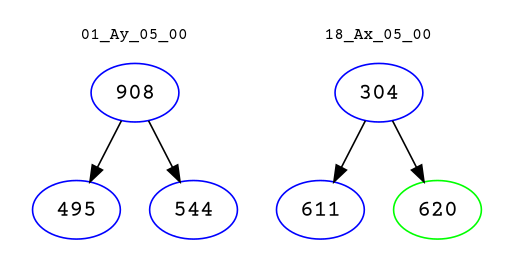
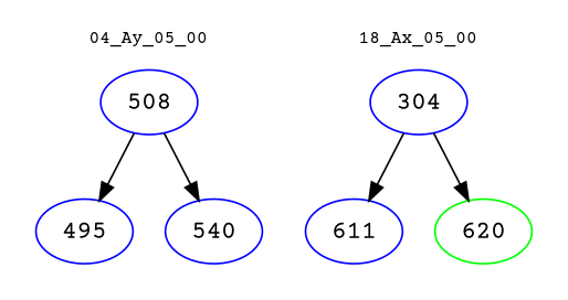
  digraph {
    fontname="Courier Prime"
    node [color=blue fontname="Courier Prime"]
    edge [color=black fontname="Courier Prime"]
-   n1 [label=908]
+   n1 [label=508]
    n2 [label=495]
-   n3 [label=544]
+   n3 [label=540]
    n4 [label=304]
    n5 [label=611]
    n6 [color=green label=620]
    subgraph cluster_1 {
      color=white
      fontsize=10
-     label="01_Ay_05_00"
+     label="04_Ay_05_00"
      n1
      n2
      n3
    }
    subgraph cluster_2 {
      color=white
      fontsize=10
      label="18_Ax_05_00"
      n4
      n5
      n6
    }
    n1 -> n2
    n1 -> n3
    n4 -> n5
    n4 -> n6
  }
